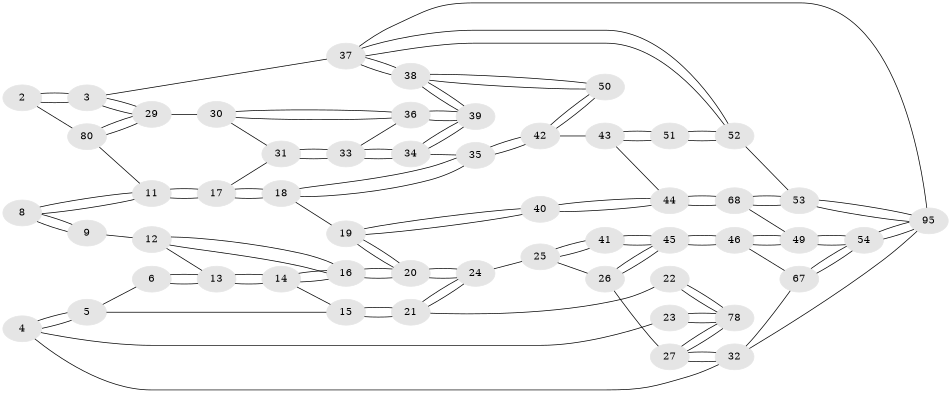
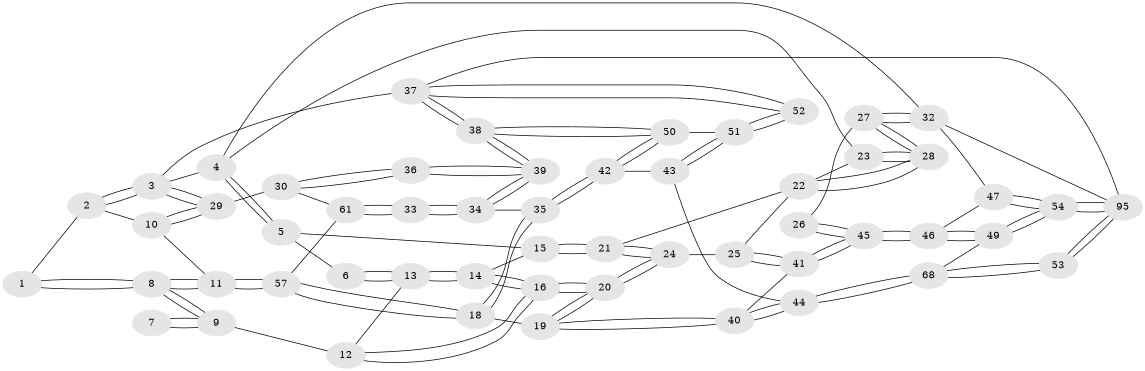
  graph {
    rankdir=LR
    node [color=gray90 style=filled]
+   1
    2
    8
    3
-   10 [label=80]
+   10
    9
    11
    4
    29
    37
    5
    23
    32
    30
    n15 [label=95]
    38
    52
    6
    15
-   28 [label=78]
-   47 [label=67]
+   28
+   47
    13
    21
+   7
    14
    12
-   17
+   17 [label=57]
    16
    18
-   31
+   31 [label=61]
    20
    24
    22
    19
    35
    33
    40
    42
    41
    44
    25
    26
    27
    45
    46
    36
    39
    34
    54
    50
    43
    53
    51
    n54 [label=68]
    49
+   1 -- 2
+   1 -- 8
+   1 -- 8
    2 -- 3
    2 -- 3
    2 -- 10
    8 -- 9
    8 -- 9
    8 -- 11
    8 -- 11
+   3 -- 4
    3 -- 29
    3 -- 29
    3 -- 37
    10 -- 11
    10 -- 29
    10 -- 29
    9 -- 12
    11 -- 17
    11 -- 17
    4 -- 5
    4 -- 5
    4 -- 23
    4 -- 32
    29 -- 30
    37 -- n15
    37 -- 38
    37 -- 38
    37 -- 52
    37 -- 52
    5 -- 6
    5 -- 15
    23 -- 28
    23 -- 28
    32 -- n15
    32 -- 47
    30 -- 31
    30 -- 36
    30 -- 36
    38 -- 39
    38 -- 39
    38 -- 50
    38 -- 50
-   52 -- 53
    6 -- 13
    6 -- 13
    15 -- 21
    15 -- 21
    47 -- 54
    47 -- 54
    13 -- 14
    13 -- 14
    21 -- 24
    21 -- 24
    21 -- 22
+   7 -- 9
+   7 -- 9
    14 -- 15
    14 -- 16
    14 -- 16
    12 -- 13
    12 -- 16
    12 -- 16
    17 -- 18
    17 -- 18
    17 -- 31
    16 -- 20
    16 -- 20
    18 -- 19
    18 -- 35
    18 -- 35
    31 -- 33
    31 -- 33
    20 -- 24
    20 -- 24
    24 -- 25
+   22 -- 23
    22 -- 28
    22 -- 28
    19 -- 20
    19 -- 20
    19 -- 40
    19 -- 40
    35 -- 42
    35 -- 42
-   33 -- 36
    33 -- 34
    33 -- 34
+   40 -- 41
    40 -- 44
    40 -- 44
    42 -- 50
    42 -- 50
    42 -- 43
    41 -- 45
    41 -- 45
    44 -- n54
    44 -- n54
    25 -- 41
    25 -- 41
-   25 -- 26
+   25 -- 22
    26 -- 27
    26 -- 45
    26 -- 45
    27 -- 32
    27 -- 32
    27 -- 28
    27 -- 28
    45 -- 46
    45 -- 46
    46 -- 47
    46 -- 49
    46 -- 49
    36 -- 39
    36 -- 39
    34 -- 35
    34 -- 39
    34 -- 39
    54 -- n15
    54 -- n15
+   50 -- 51
    43 -- 44
    43 -- 51
    43 -- 51
    53 -- n15
    53 -- n15
    51 -- 52
    51 -- 52
    n54 -- 53
    n54 -- 53
    n54 -- 49
    49 -- 54
    49 -- 54
  }
